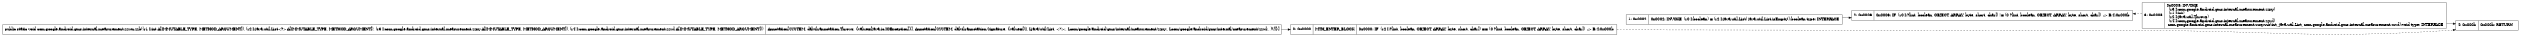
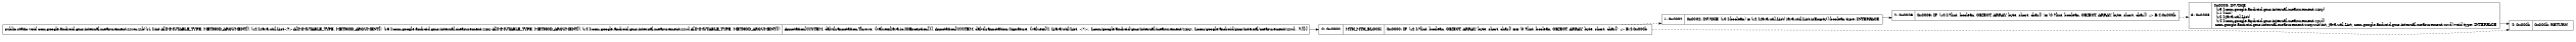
  digraph {
    rankdir=LR
    node [shape=record]
-   n1 [label="{0\:\ 0x0000|MTH_ENTER_BLOCK\l|0x0000: IF  (r2 I:?[int, boolean, OBJECT, ARRAY, byte, short, char]) == (0 ?[int, boolean, OBJECT, ARRAY, byte, short, char])  \-\> B:4:0x000b \l}"]
+   n1 [label="{0\:\ 0x0000|MTH_MTH_BLOCK\l|0x0000: IF  (r2 I:?[int, boolean, OBJECT, ARRAY, byte, short, char]) == (0 ?[int, boolean, OBJECT, ARRAY, byte, short, char])  \-\> B:4:0x000b \l}"]
    n2 [label="{1\:\ 0x0002|0x0002: INVOKE  (r0 I:boolean) = (r2 I:java.util.List) java.util.List.isEmpty():boolean type: INTERFACE \l}"]
    n3 [label="{4\:\ 0x000b|0x000b: RETURN   \l}"]
    n4 [label="{2\:\ 0x0006|0x0006: IF  (r0 I:?[int, boolean, OBJECT, ARRAY, byte, short, char]) != (0 ?[int, boolean, OBJECT, ARRAY, byte, short, char])  \-\> B:4:0x000b \l}"]
-   n5 [label="{3\:\ 0x0008|0x0008: INVOKE  \l  (r3 I:com.google.android.gms.internal.measurement.zzxy)\l  (r1 I:int)\l  (r2 I:java.util.Throws)\l  (r4 I:com.google.android.gms.internal.measurement.zzwl)\l com.google.android.gms.internal.measurement.zzxy.zzb(int, java.util.List, com.google.android.gms.internal.measurement.zzwl):void type: INTERFACE \l}"]
+   n5 [label="{3\:\ 0x0008|0x0008: INVOKE  \l  (r3 I:com.google.android.gms.internal.measurement.zzxy)\l  (r1 I:int)\l  (r2 I:java.util.List)\l  (r4 I:com.google.android.gms.internal.measurement.zzwl)\l com.google.android.gms.internal.measurement.zzxy.zzb(int, java.util.List, com.google.android.gms.internal.measurement.zzwl):void type: INTERFACE \l}"]
    n6 [label="{public static void com.google.android.gms.internal.measurement.zzwn.zzb((r1 I:int A[IMMUTABLE_TYPE, METHOD_ARGUMENT]), (r2 I:java.util.List\<?\> A[IMMUTABLE_TYPE, METHOD_ARGUMENT]), (r3 I:com.google.android.gms.internal.measurement.zzxy A[IMMUTABLE_TYPE, METHOD_ARGUMENT]), (r4 I:com.google.android.gms.internal.measurement.zzwl A[IMMUTABLE_TYPE, METHOD_ARGUMENT]))  | Annotation[SYSTEM, dalvik.annotation.Throws, \{value=[java.io.IOException]\}], Annotation[SYSTEM, dalvik.annotation.Signature, \{value=[(I, Ljava\/util\/List, \<*\>;, Lcom\/google\/android\/gms\/internal\/measurement\/zzxy;, Lcom\/google\/android\/gms\/internal\/measurement\/zzwl;, )V]\}]\l}"]
+   n1 -> n2 [style=dashed]
    n1 -> n3 [style=dashed]
    n2 -> n4
-   n5 -> n4 [style=dashed]
+   n4 -> n5 [style=dashed]
    n5 -> n3
    n6 -> n1
  }
